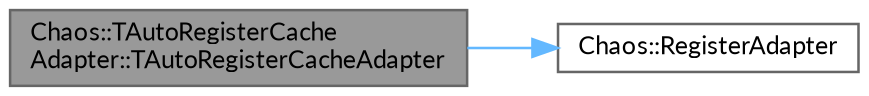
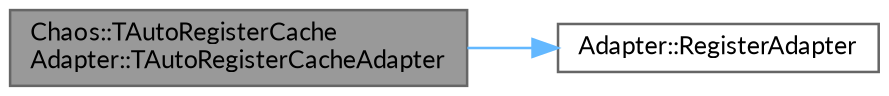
  digraph {
    rankdir=LR
    fontname=Lato
    node [fontname=Lato fontsize=10 shape=box style=filled]
    n1 [color=gray40 fillcolor=grey60 fontcolor=black height=0.2 label="Chaos::TAutoRegisterCache\lAdapter::TAutoRegisterCacheAdapter" width=0.4]
-   n2 [color=grey40 fillcolor=white height=0.2 label="Chaos::RegisterAdapter" width=0.4]
+   n2 [color=grey40 fillcolor=white height=0.2 label="Adapter::RegisterAdapter" width=0.4]
    n1 -> n2 [color=steelblue1 fontname=Lato fontsize=10 labelfontname=Helvetica labelfontsize=10 style=solid]
  }
